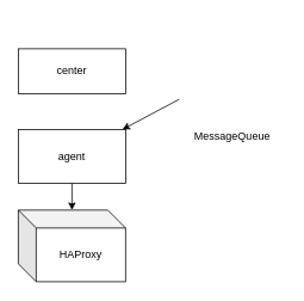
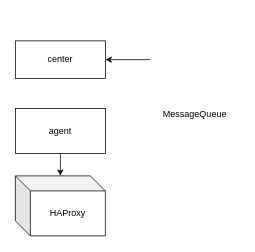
  <mxCell id="0" />
  <mxCell id="1" parent="0" />
  <mxCell id="2" style="edgeStyle=none;rounded=0;orthogonalLoop=1;jettySize=auto;html=1;" edge="1" parent="1" source="3" target="4"><mxGeometry relative="1" as="geometry" /></mxCell>
  <mxCell id="3" value="agent" style="rounded=0;whiteSpace=wrap;html=1;" vertex="1" parent="1"><mxGeometry x="20" y="144" width="120" height="60" as="geometry" /></mxCell>
  <mxCell id="4" value="HAProxy" style="shape=cube;whiteSpace=wrap;html=1;boundedLbl=1;backgroundOutline=1;darkOpacity=0.05;darkOpacity2=0.1;" vertex="1" parent="1"><mxGeometry x="20" y="234" width="120" height="80" as="geometry" /></mxCell>
  <mxCell id="5" value="center" style="rounded=0;whiteSpace=wrap;html=1;" vertex="1" parent="1"><mxGeometry x="20" y="54" width="120" height="50" as="geometry" /></mxCell>
- <mxCell id="6" style="edgeStyle=none;rounded=0;orthogonalLoop=1;jettySize=auto;html=1;" edge="1" parent="1" source="7" target="3"><mxGeometry relative="1" as="geometry" /></mxCell>
+ <mxCell id="6" style="edgeStyle=none;rounded=0;orthogonalLoop=1;jettySize=auto;html=1;" edge="1" parent="1" source="7" target="5"><mxGeometry relative="1" as="geometry" /></mxCell>
  <mxCell id="7" value="MessageQueue" style="shape=image;html=1;verticalAlign=top;verticalLabelPosition=bottom;labelBackgroundColor=#ffffff;imageAspect=0;aspect=fixed;image=https://cdn2.iconfinder.com/data/icons/interface-12/24/interface-49-128.png" vertex="1" parent="1"><mxGeometry x="200" y="20" width="118" height="118" as="geometry" /></mxCell>
